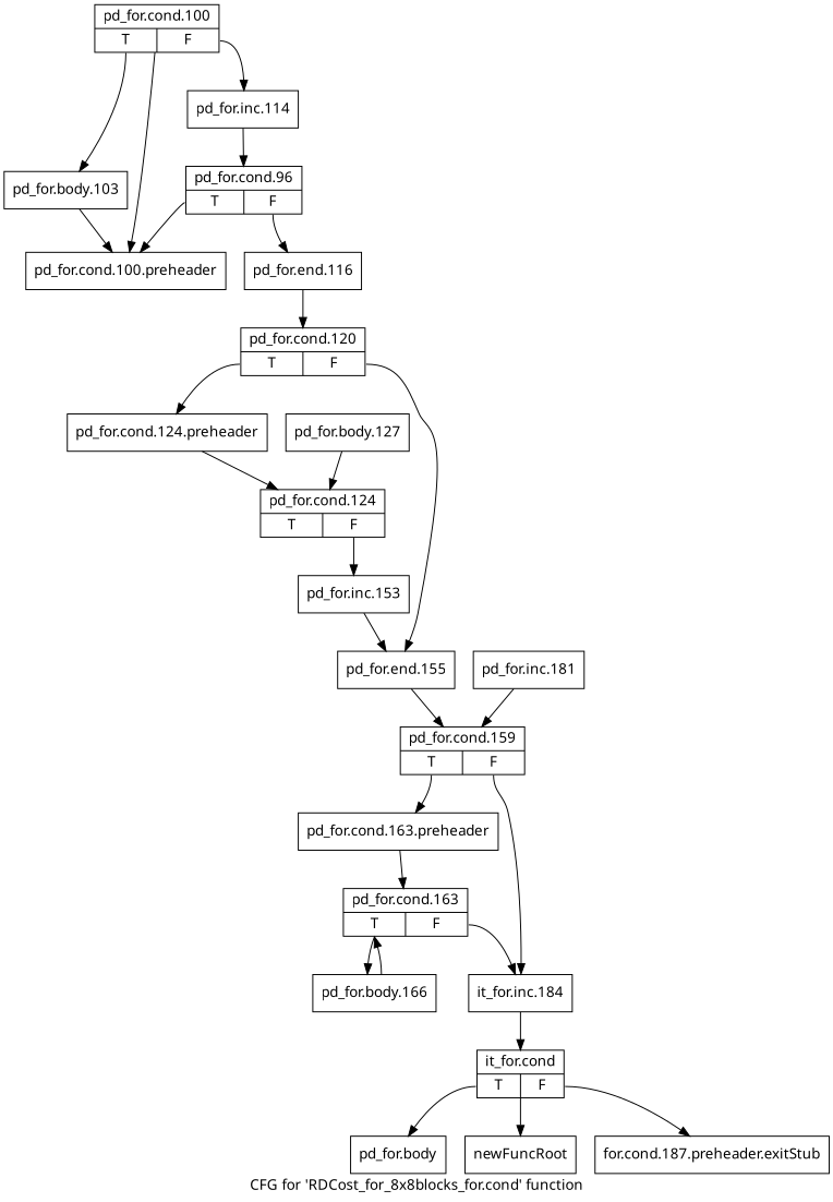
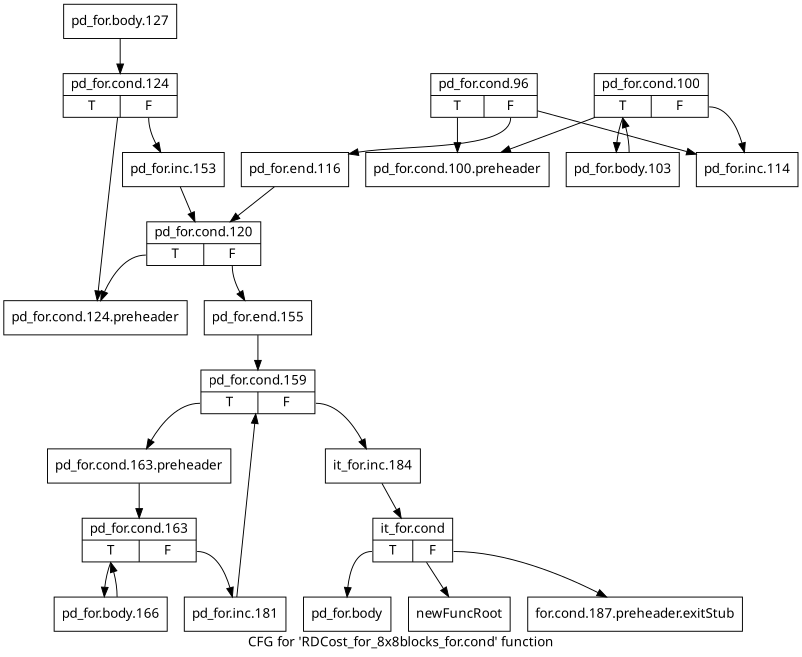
  digraph {
    fontname="Noto Sans"
    label="CFG for 'RDCost_for_8x8blocks_for.cond' function"
    node [fontname="Noto Sans" shape=record]
    edge [fontname="Noto Sans"]
    n1 [label="{newFuncRoot}"]
    n2 [label="{it_for.cond|{<s0>T|<s1>F}}"]
    n3 [label="{for.cond.187.preheader.exitStub}"]
    n4 [label="{pd_for.body}"]
    n5 [label="{pd_for.cond.96|{<s0>T|<s1>F}}"]
    n6 [label="{pd_for.cond.100.preheader}"]
    n7 [label="{pd_for.end.116}"]
    n8 [label="{pd_for.cond.120|{<s0>T|<s1>F}}"]
    n9 [label="{pd_for.cond.100|{<s0>T|<s1>F}}"]
    n10 [label="{pd_for.body.103}"]
    n11 [label="{pd_for.inc.114}"]
    n12 [label="{pd_for.cond.124.preheader}"]
    n13 [label="{pd_for.end.155}"]
    n14 [label="{pd_for.cond.124|{<s0>T|<s1>F}}"]
    n15 [label="{pd_for.cond.159|{<s0>T|<s1>F}}"]
    n16 [label="{pd_for.inc.153}"]
    n17 [label="{pd_for.cond.163.preheader}"]
    n18 [label="{it_for.inc.184}"]
    n19 [label="{pd_for.cond.163|{<s0>T|<s1>F}}"]
    n20 [label="{pd_for.body.166}"]
    n21 [label="{pd_for.inc.181}"]
    n22 [label="{pd_for.body.127}"]
    n2 -> n1
    n2 -> n3 [tailport=s1]
    n2 -> n4 [tailport=s0]
    n5 -> n6 [tailport=s0]
    n5 -> n7 [tailport=s1]
    n7 -> n8
    n8 -> n12 [tailport=s0]
    n8 -> n13 [tailport=s1]
    n9 -> n6
    n9 -> n10 [tailport=s0]
    n9 -> n11 [tailport=s1]
-   n10 -> n6
-   n11 -> n5
-   n12 -> n14
+   n10 -> n9
+   n5 -> n11
+   n14 -> n12
    n13 -> n15
    n14 -> n16 [tailport=s1]
    n15 -> n17 [tailport=s0]
    n15 -> n18 [tailport=s1]
-   n16 -> n13
+   n16 -> n8
    n17 -> n19
    n18 -> n2
    n19 -> n20 [tailport=s0]
-   n19 -> n18 [tailport=s1]
+   n19 -> n21 [tailport=s1]
    n20 -> n19
    n21 -> n15
    n22 -> n14
  }
